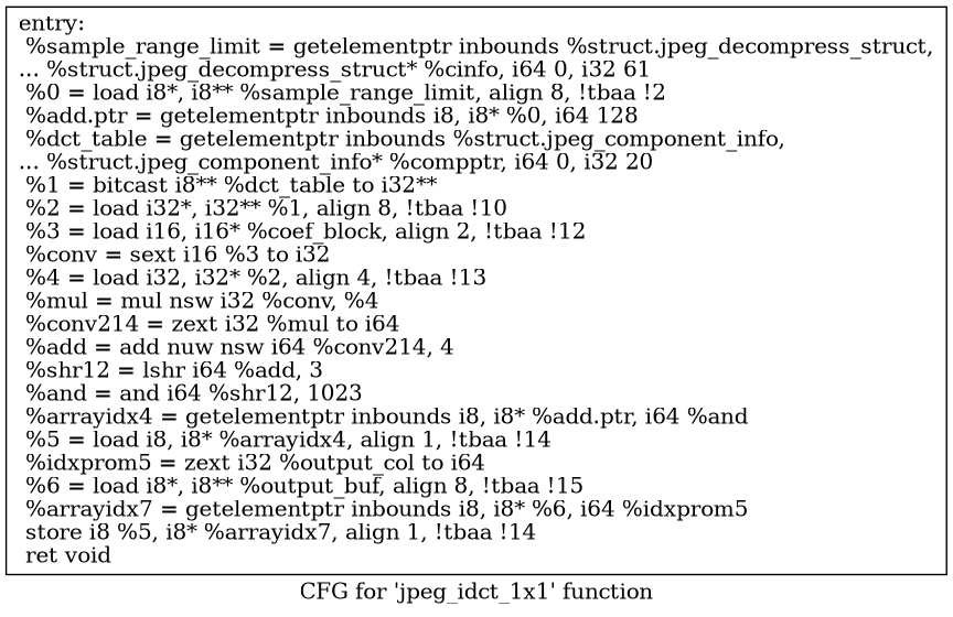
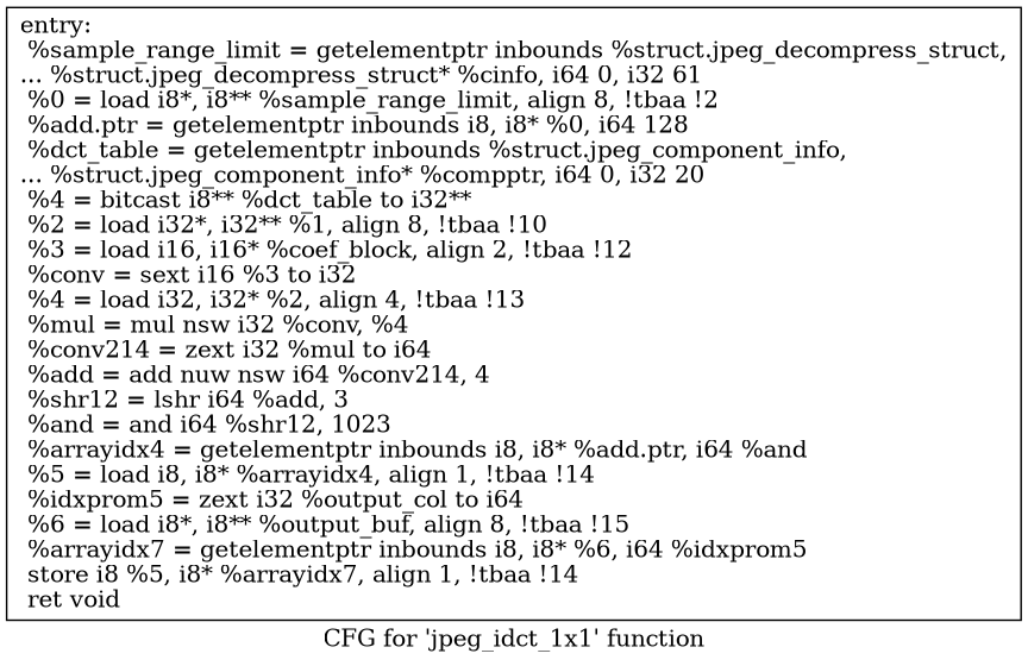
  digraph {
    label="CFG for 'jpeg_idct_1x1' function"
    fontname="DejaVu Serif"
-   n1 [label="{entry:\l  %sample_range_limit = getelementptr inbounds %struct.jpeg_decompress_struct,\l... %struct.jpeg_decompress_struct* %cinfo, i64 0, i32 61\l  %0 = load i8*, i8** %sample_range_limit, align 8, !tbaa !2\l  %add.ptr = getelementptr inbounds i8, i8* %0, i64 128\l  %dct_table = getelementptr inbounds %struct.jpeg_component_info,\l... %struct.jpeg_component_info* %compptr, i64 0, i32 20\l  %1 = bitcast i8** %dct_table to i32**\l  %2 = load i32*, i32** %1, align 8, !tbaa !10\l  %3 = load i16, i16* %coef_block, align 2, !tbaa !12\l  %conv = sext i16 %3 to i32\l  %4 = load i32, i32* %2, align 4, !tbaa !13\l  %mul = mul nsw i32 %conv, %4\l  %conv214 = zext i32 %mul to i64\l  %add = add nuw nsw i64 %conv214, 4\l  %shr12 = lshr i64 %add, 3\l  %and = and i64 %shr12, 1023\l  %arrayidx4 = getelementptr inbounds i8, i8* %add.ptr, i64 %and\l  %5 = load i8, i8* %arrayidx4, align 1, !tbaa !14\l  %idxprom5 = zext i32 %output_col to i64\l  %6 = load i8*, i8** %output_buf, align 8, !tbaa !15\l  %arrayidx7 = getelementptr inbounds i8, i8* %6, i64 %idxprom5\l  store i8 %5, i8* %arrayidx7, align 1, !tbaa !14\l  ret void\l}" shape=record fontname="DejaVu Serif"]
+   n1 [label="{entry:\l  %sample_range_limit = getelementptr inbounds %struct.jpeg_decompress_struct,\l... %struct.jpeg_decompress_struct* %cinfo, i64 0, i32 61\l  %0 = load i8*, i8** %sample_range_limit, align 8, !tbaa !2\l  %add.ptr = getelementptr inbounds i8, i8* %0, i64 128\l  %dct_table = getelementptr inbounds %struct.jpeg_component_info,\l... %struct.jpeg_component_info* %compptr, i64 0, i32 20\l  %4 = bitcast i8** %dct_table to i32**\l  %2 = load i32*, i32** %1, align 8, !tbaa !10\l  %3 = load i16, i16* %coef_block, align 2, !tbaa !12\l  %conv = sext i16 %3 to i32\l  %4 = load i32, i32* %2, align 4, !tbaa !13\l  %mul = mul nsw i32 %conv, %4\l  %conv214 = zext i32 %mul to i64\l  %add = add nuw nsw i64 %conv214, 4\l  %shr12 = lshr i64 %add, 3\l  %and = and i64 %shr12, 1023\l  %arrayidx4 = getelementptr inbounds i8, i8* %add.ptr, i64 %and\l  %5 = load i8, i8* %arrayidx4, align 1, !tbaa !14\l  %idxprom5 = zext i32 %output_col to i64\l  %6 = load i8*, i8** %output_buf, align 8, !tbaa !15\l  %arrayidx7 = getelementptr inbounds i8, i8* %6, i64 %idxprom5\l  store i8 %5, i8* %arrayidx7, align 1, !tbaa !14\l  ret void\l}" shape=record fontname="DejaVu Serif"]
  }
